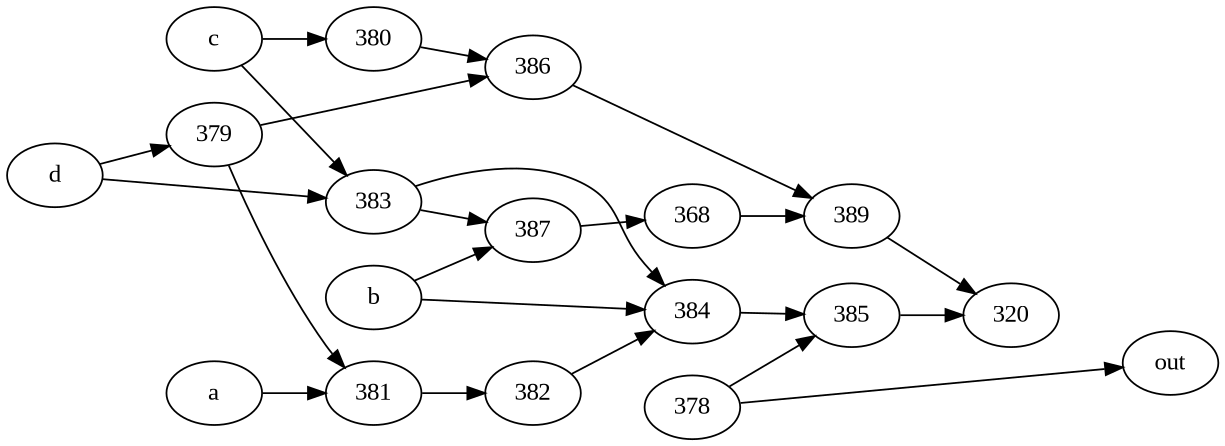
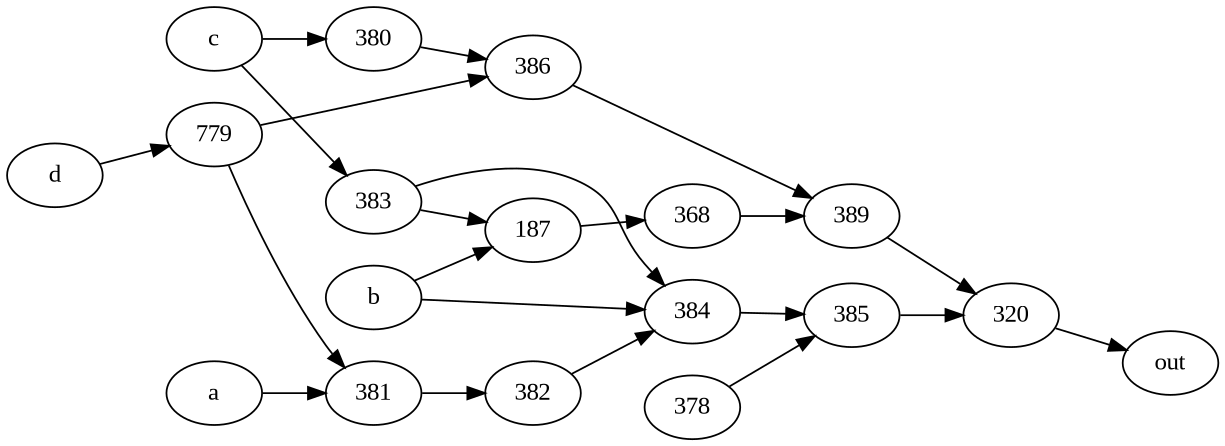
  strict digraph {
    fontname="Liberation Serif"
    rankdir=LR
    node [fontname="Liberation Serif"]
    edge [fontname="Liberation Serif"]
    n1 [label=320]
    out
    a
    381
    382
    384
    385
    b
-   387
+   387 [label=187]
    378
    n11 [label=368]
    389
    c
    380
    383
    386
    d
-   379
-   378 -> out
+   379 [label=779]
+   n1 -> out
    a -> 381
    381 -> 382
    382 -> 384
    384 -> 385
    385 -> n1
    b -> 384
    b -> 387
    387 -> n11
    378 -> 385
    n11 -> 389
    389 -> n1
    c -> 380
    c -> 383
    380 -> 386
    383 -> 384
    383 -> 387
    386 -> 389
-   d -> 383
    d -> 379
    379 -> 381
    379 -> 386
  }
